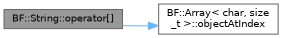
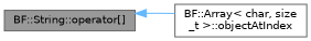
  digraph {
    rankdir=LR
    node [fontname=Helvetica fontsize=10 shape=box style=filled]
    n1 [color=gray40 fillcolor=grey60 fontcolor=black height=0.2 label="BF::String::operator[]" width=0.4]
    n2 [color=grey40 fillcolor=white height=0.2 label="BF::Array\< char, size\l_t \>::objectAtIndex" width=0.4]
-   n1 -> n2 [color=steelblue1 fontname=Helvetica fontsize=10 labelfontname=Helvetica labelfontsize=10 style=solid]
+   n2 -> n1 [color=steelblue1 fontname=Helvetica fontsize=10 labelfontname=Helvetica labelfontsize=10 style=solid]
  }
